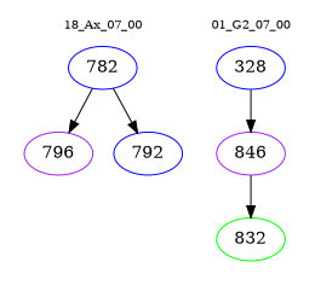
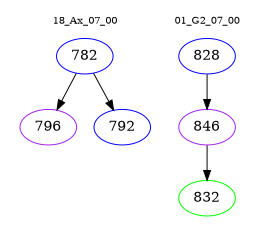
  digraph {
    node [color=blue]
    edge [color=black]
    n1 [label=782]
    n2 [color=purple label=796]
    n3 [label=792]
-   n4 [label=328]
+   n4 [label=828]
    n5 [color=green label=832]
    n6 [color=purple label=846]
    subgraph cluster_1 {
      color=white
      fontsize=10
      label="18_Ax_07_00"
      n1
      n2
      n3
    }
    subgraph cluster_2 {
      color=white
      fontsize=10
      label="01_G2_07_00"
      n4
      n5
      n6
    }
    n1 -> n2
    n1 -> n3
    n4 -> n6
    n6 -> n5
  }
